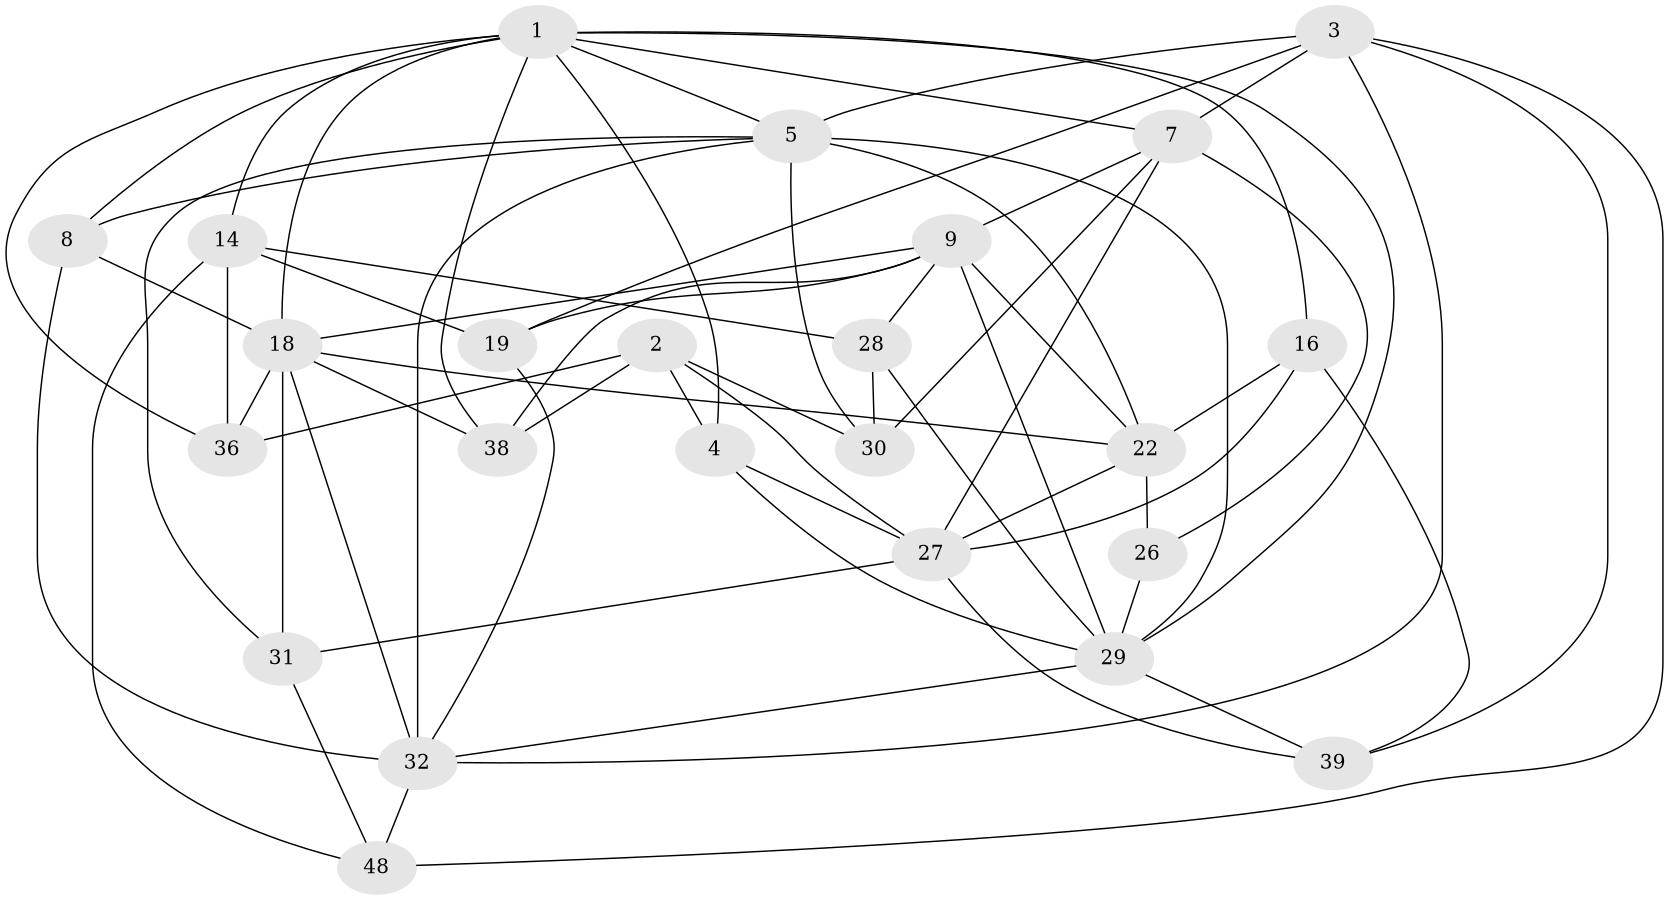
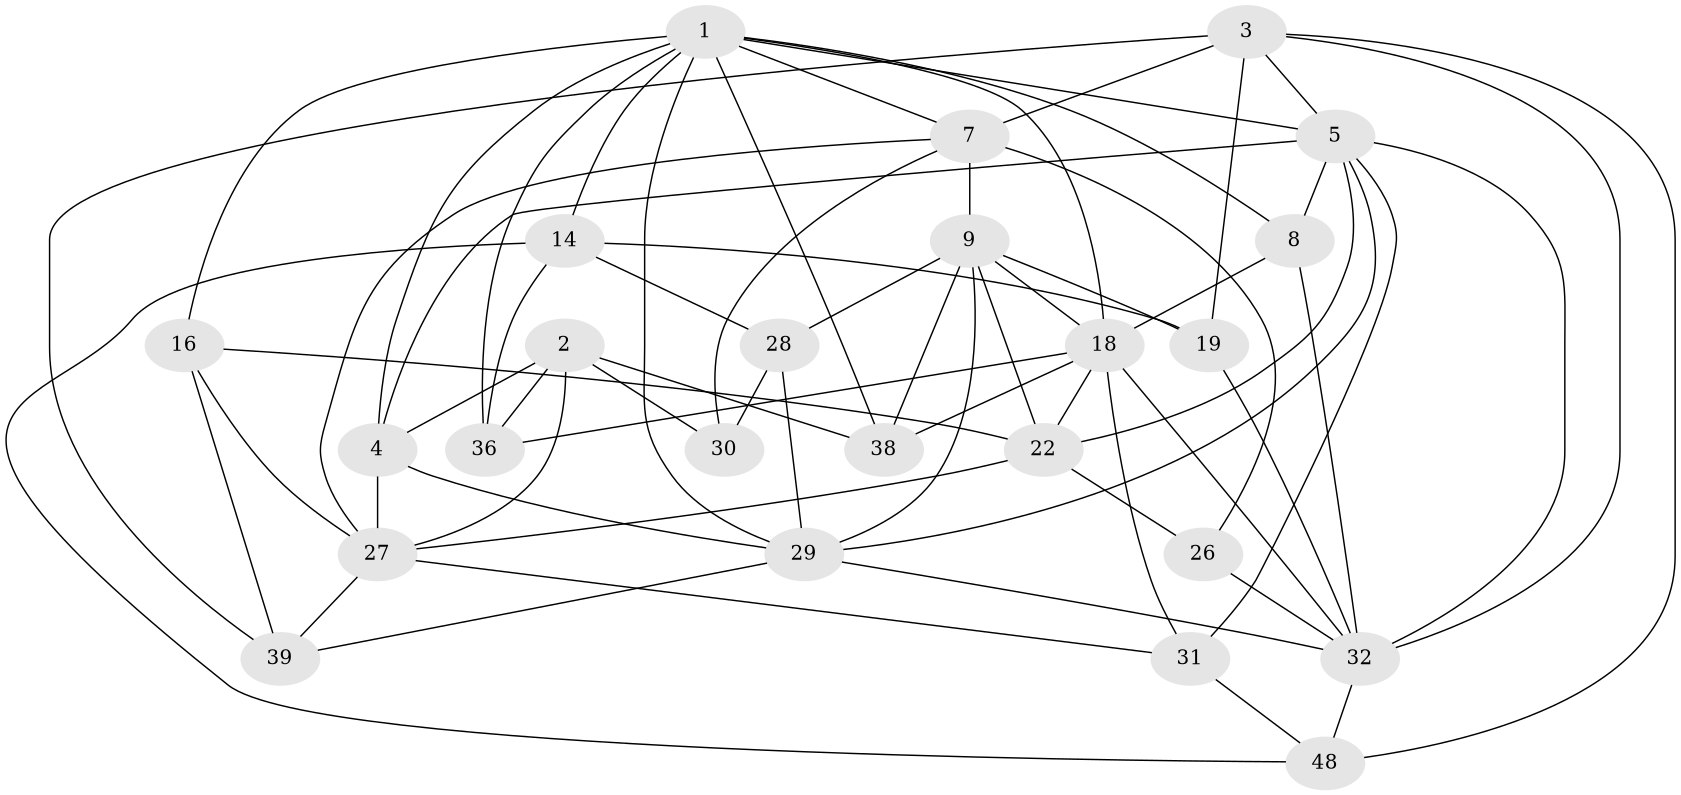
  graph {
    node [color=gray90 style=filled]
    1 [super="+47+13"]
    4
    5 [super="+6+24"]
    7 [super="+34+11"]
    8
    14 [super="+37"]
    16
    18 [super="+21"]
    29 [super="+49+44"]
    36
    38
    27 [super="+35"]
    30
    32 [super="+33+41"]
    22 [super="+23+25"]
    31
    9 [super="+20+42+17"]
    26
    19
    48
    28
    39
    2 [super="+45"]
    3 [super="+10"]
    1 -- 4
    1 -- 5
    1 -- 7
    1 -- 8
    1 -- 14
    1 -- 16
    1 -- 18
    1 -- 29
    1 -- 36
    1 -- 38
    4 -- 29
    4 -- 27
    5 -- 8
    5 -- 29
-   5 -- 30
+   5 -- 4
    5 -- 32
    5 -- 22
    5 -- 31
    7 -- 27
    7 -- 30
    7 -- 9
    7 -- 26 [weight=2]
    8 -- 18
    8 -- 32
    14 -- 36
    14 -- 19
    14 -- 48
    14 -- 28
    16 -- 27
    16 -- 22
    16 -- 39
    18 -- 36
    18 -- 38
    18 -- 32
    18 -- 22
    18 -- 31
    29 -- 32
    29 -- 39
    27 -- 31
    27 -- 39
    32 -- 48
    22 -- 27
    22 -- 26
    31 -- 48
    9 -- 18
    9 -- 29
    9 -- 38
    9 -- 22 [weight=2]
    9 -- 19
    9 -- 28
-   26 -- 29
+   26 -- 32
    19 -- 32
    28 -- 29
    28 -- 30
    2 -- 4
    2 -- 36
    2 -- 38
    2 -- 27
    2 -- 30
    3 -- 5
    3 -- 7
    3 -- 32
    3 -- 19
    3 -- 48
    3 -- 39
  }
